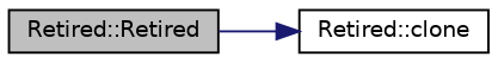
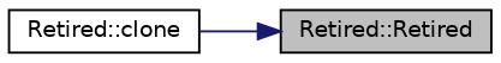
  digraph {
    rankdir=RL
    node [color=black fontname=Helvetica fontsize=10 shape=record style=filled]
    n1 [fillcolor=grey75 fontcolor=black height=0.2 label="Retired::Retired" width=0.4]
    n2 [fillcolor=white height=0.2 label="Retired::clone" width=0.4]
-   n2 -> n1 [color=midnightblue dir=back fontname=Helvetica fontsize=10 labelfontname=Helvetica labelfontsize=10 style=solid]
+   n1 -> n2 [color=midnightblue dir=back fontname=Helvetica fontsize=10 labelfontname=Helvetica labelfontsize=10 style=solid]
  }
